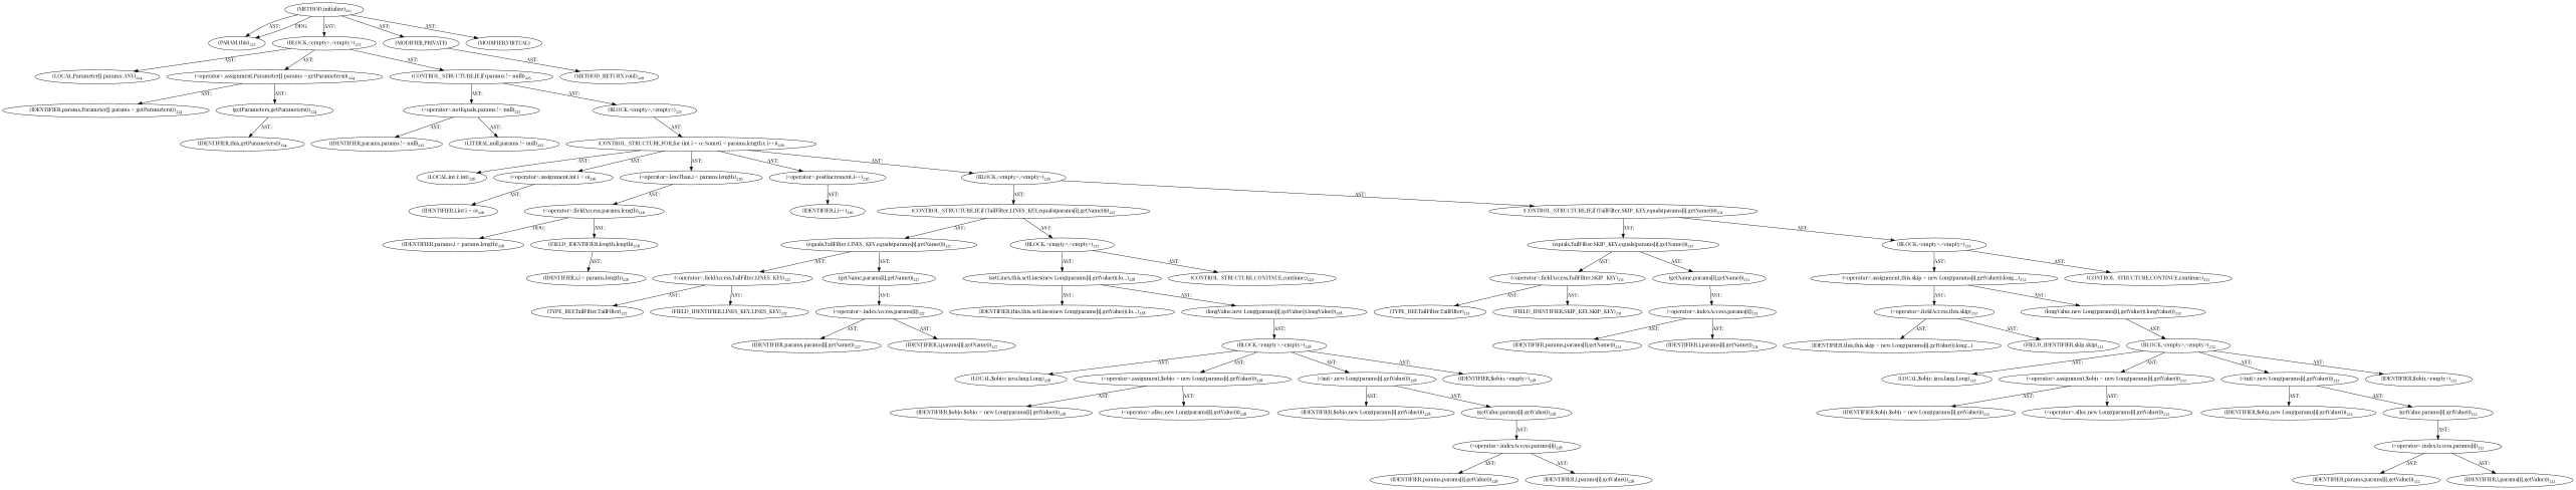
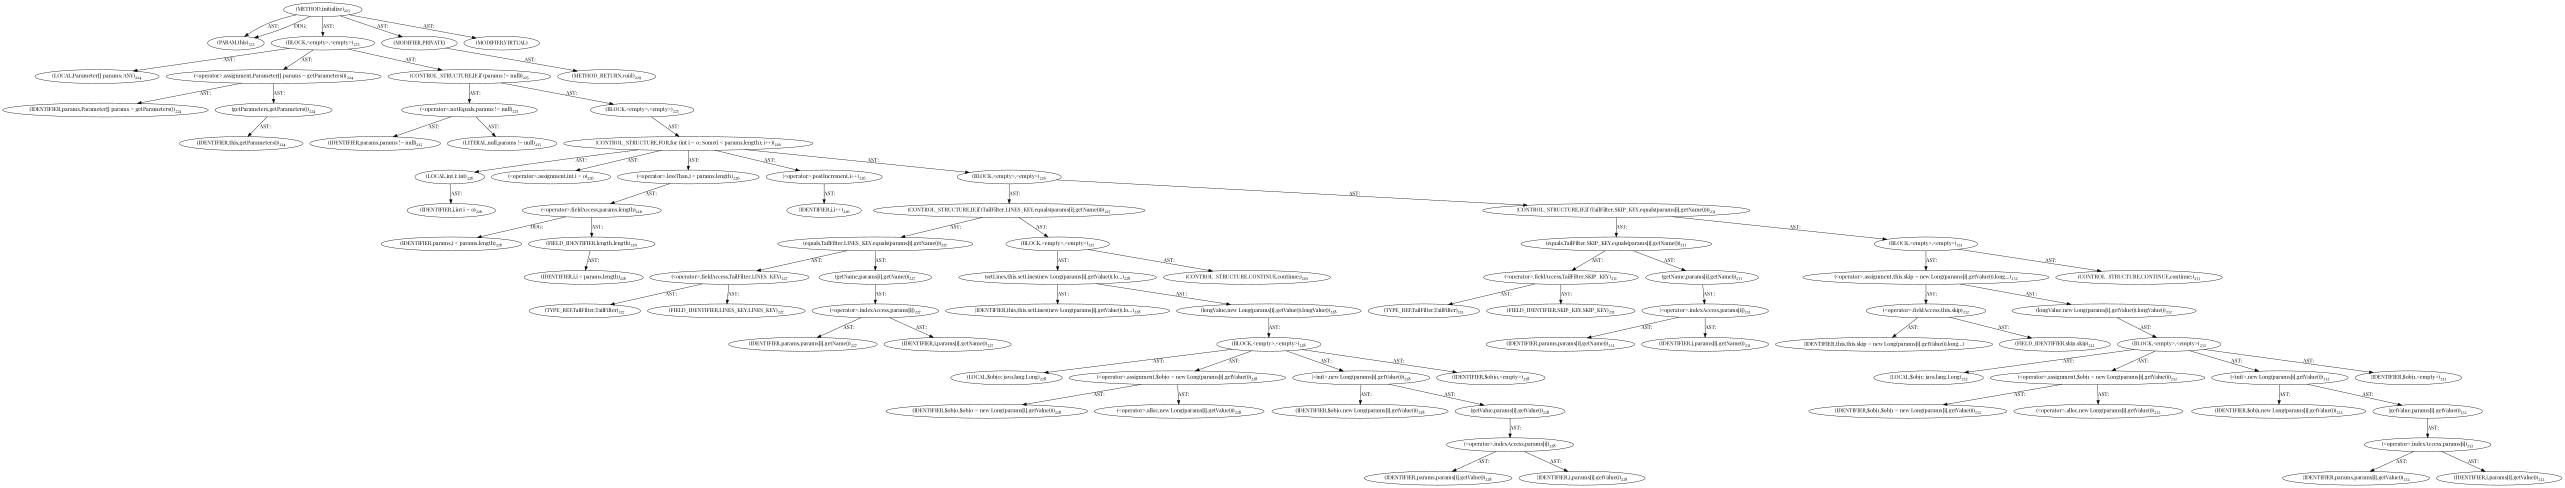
  digraph {
    fontname="Playfair Display"
    node [fontname="Playfair Display"]
    edge [fontname="Playfair Display"]
    n1 [label=<(METHOD,initialize)<SUB>223</SUB>>]
    n2 [label=<(PARAM,this)<SUB>223</SUB>>]
    n3 [label=<(BLOCK,&lt;empty&gt;,&lt;empty&gt;)<SUB>223</SUB>>]
    n4 [label=<(MODIFIER,PRIVATE)>]
    n5 [label=<(MODIFIER,VIRTUAL)>]
    n6 [label=<(LOCAL,Parameter[] params: ANY)<SUB>224</SUB>>]
    n7 [label=<(&lt;operator&gt;.assignment,Parameter[] params = getParameters())<SUB>224</SUB>>]
    n8 [label=<(CONTROL_STRUCTURE,IF,if (params != null))<SUB>225</SUB>>]
    n9 [label=<(METHOD_RETURN,void)<SUB>229</SUB>>]
    n10 [label=<(IDENTIFIER,params,Parameter[] params = getParameters())<SUB>224</SUB>>]
    n11 [label=<(getParameters,getParameters())<SUB>224</SUB>>]
    n12 [label=<(&lt;operator&gt;.notEquals,params != null)<SUB>225</SUB>>]
    n13 [label=<(BLOCK,&lt;empty&gt;,&lt;empty&gt;)<SUB>225</SUB>>]
    n14 [label=<(IDENTIFIER,this,getParameters())<SUB>224</SUB>>]
    n15 [label=<(IDENTIFIER,params,params != null)<SUB>225</SUB>>]
    n16 [label=<(LITERAL,null,params != null)<SUB>225</SUB>>]
    n17 [label=<(CONTROL_STRUCTURE,FOR,for (int i = 0; Some(i &lt; params.length); i++))<SUB>226</SUB>>]
    n18 [label=<(LOCAL,int i: int)<SUB>226</SUB>>]
-   n19 [label=<(&lt;operator&gt;.assignment,int i = 0)<SUB>216</SUB>>]
+   n19 [label=<(&lt;operator&gt;.assignment,int i = 0)<SUB>226</SUB>>]
    n20 [label=<(&lt;operator&gt;.lessThan,i &lt; params.length)<SUB>226</SUB>>]
    n21 [label=<(&lt;operator&gt;.postIncrement,i++)<SUB>226</SUB>>]
    n22 [label=<(BLOCK,&lt;empty&gt;,&lt;empty&gt;)<SUB>226</SUB>>]
    n23 [label=<(IDENTIFIER,i,int i = 0)<SUB>226</SUB>>]
    n24 [label=<(&lt;operator&gt;.fieldAccess,params.length)<SUB>226</SUB>>]
    n25 [label=<(IDENTIFIER,i,i++)<SUB>226</SUB>>]
    n26 [label=<(CONTROL_STRUCTURE,IF,if (TailFilter.LINES_KEY.equals(params[i].getName())))<SUB>227</SUB>>]
    n27 [label=<(CONTROL_STRUCTURE,IF,if (TailFilter.SKIP_KEY.equals(params[i].getName())))<SUB>231</SUB>>]
    n28 [label=<(IDENTIFIER,i,i &lt; params.length)<SUB>226</SUB>>]
    n29 [label=<(IDENTIFIER,params,i &lt; params.length)<SUB>226</SUB>>]
-   n30 [label=<(FIELD_IDENTIFIER,length,length)<SUB>226</SUB>>]
+   n30 [label=<(FIELD_IDENTIFIER,length,length)<SUB>220</SUB>>]
    n31 [label=<(equals,TailFilter.LINES_KEY.equals(params[i].getName()))<SUB>227</SUB>>]
    n32 [label=<(BLOCK,&lt;empty&gt;,&lt;empty&gt;)<SUB>227</SUB>>]
    n33 [label=<(equals,TailFilter.SKIP_KEY.equals(params[i].getName()))<SUB>231</SUB>>]
    n34 [label=<(BLOCK,&lt;empty&gt;,&lt;empty&gt;)<SUB>231</SUB>>]
    n35 [label=<(&lt;operator&gt;.fieldAccess,TailFilter.LINES_KEY)<SUB>227</SUB>>]
    n36 [label=<(getName,params[i].getName())<SUB>227</SUB>>]
    n37 [label=<(setLines,this.setLines(new Long(params[i].getValue()).lo...)<SUB>228</SUB>>]
    n38 [label=<(CONTROL_STRUCTURE,CONTINUE,continue;)<SUB>229</SUB>>]
    n39 [label=<(TYPE_REF,TailFilter,TailFilter)<SUB>227</SUB>>]
    n40 [label=<(FIELD_IDENTIFIER,LINES_KEY,LINES_KEY)<SUB>227</SUB>>]
    n41 [label=<(&lt;operator&gt;.indexAccess,params[i])<SUB>227</SUB>>]
    n42 [label=<(IDENTIFIER,params,params[i].getName())<SUB>227</SUB>>]
    n43 [label=<(IDENTIFIER,i,params[i].getName())<SUB>227</SUB>>]
    n44 [label=<(IDENTIFIER,this,this.setLines(new Long(params[i].getValue()).lo...)<SUB>228</SUB>>]
    n45 [label=<(longValue,new Long(params[i].getValue()).longValue())<SUB>228</SUB>>]
    n46 [label=<(BLOCK,&lt;empty&gt;,&lt;empty&gt;)<SUB>228</SUB>>]
    n47 [label=<(LOCAL,$obj0: java.lang.Long)<SUB>228</SUB>>]
    n48 [label=<(&lt;operator&gt;.assignment,$obj0 = new Long(params[i].getValue()))<SUB>228</SUB>>]
    n49 [label=<(&lt;init&gt;,new Long(params[i].getValue()))<SUB>228</SUB>>]
    n50 [label=<(IDENTIFIER,$obj0,&lt;empty&gt;)<SUB>228</SUB>>]
    n51 [label=<(IDENTIFIER,$obj0,$obj0 = new Long(params[i].getValue()))<SUB>228</SUB>>]
    n52 [label=<(&lt;operator&gt;.alloc,new Long(params[i].getValue()))<SUB>228</SUB>>]
    n53 [label=<(IDENTIFIER,$obj0,new Long(params[i].getValue()))<SUB>228</SUB>>]
    n54 [label=<(getValue,params[i].getValue())<SUB>228</SUB>>]
    n55 [label=<(&lt;operator&gt;.indexAccess,params[i])<SUB>228</SUB>>]
    n56 [label=<(IDENTIFIER,params,params[i].getValue())<SUB>228</SUB>>]
    n57 [label=<(IDENTIFIER,i,params[i].getValue())<SUB>228</SUB>>]
    n58 [label=<(&lt;operator&gt;.fieldAccess,TailFilter.SKIP_KEY)<SUB>231</SUB>>]
    n59 [label=<(getName,params[i].getName())<SUB>231</SUB>>]
    n60 [label=<(&lt;operator&gt;.assignment,this.skip = new Long(params[i].getValue()).long...)<SUB>232</SUB>>]
    n61 [label=<(CONTROL_STRUCTURE,CONTINUE,continue;)<SUB>233</SUB>>]
    n62 [label=<(TYPE_REF,TailFilter,TailFilter)<SUB>231</SUB>>]
    n63 [label=<(FIELD_IDENTIFIER,SKIP_KEY,SKIP_KEY)<SUB>231</SUB>>]
    n64 [label=<(&lt;operator&gt;.indexAccess,params[i])<SUB>231</SUB>>]
    n65 [label=<(IDENTIFIER,params,params[i].getName())<SUB>231</SUB>>]
    n66 [label=<(IDENTIFIER,i,params[i].getName())<SUB>231</SUB>>]
    n67 [label=<(&lt;operator&gt;.fieldAccess,this.skip)<SUB>232</SUB>>]
    n68 [label=<(longValue,new Long(params[i].getValue()).longValue())<SUB>232</SUB>>]
    n69 [label=<(IDENTIFIER,this,this.skip = new Long(params[i].getValue()).long...)>]
    n70 [label=<(FIELD_IDENTIFIER,skip,skip)<SUB>232</SUB>>]
    n71 [label=<(BLOCK,&lt;empty&gt;,&lt;empty&gt;)<SUB>232</SUB>>]
    n72 [label=<(LOCAL,$obj1: java.lang.Long)<SUB>232</SUB>>]
    n73 [label=<(&lt;operator&gt;.assignment,$obj1 = new Long(params[i].getValue()))<SUB>232</SUB>>]
    n74 [label=<(&lt;init&gt;,new Long(params[i].getValue()))<SUB>232</SUB>>]
    n75 [label=<(IDENTIFIER,$obj1,&lt;empty&gt;)<SUB>232</SUB>>]
    n76 [label=<(IDENTIFIER,$obj1,$obj1 = new Long(params[i].getValue()))<SUB>232</SUB>>]
    n77 [label=<(&lt;operator&gt;.alloc,new Long(params[i].getValue()))<SUB>232</SUB>>]
    n78 [label=<(IDENTIFIER,$obj1,new Long(params[i].getValue()))<SUB>232</SUB>>]
    n79 [label=<(getValue,params[i].getValue())<SUB>232</SUB>>]
    n80 [label=<(&lt;operator&gt;.indexAccess,params[i])<SUB>232</SUB>>]
    n81 [label=<(IDENTIFIER,params,params[i].getValue())<SUB>232</SUB>>]
    n82 [label=<(IDENTIFIER,i,params[i].getValue())<SUB>232</SUB>>]
    n1 -> n2 [label="AST: "]
    n1 -> n2 [label="DDG: "]
    n1 -> n3 [label="AST: "]
    n1 -> n4 [label="AST: "]
    n1 -> n5 [label="AST: "]
    n3 -> n6 [label="AST: "]
    n3 -> n7 [label="AST: "]
    n3 -> n8 [label="AST: "]
    n4 -> n9 [label="AST: "]
    n7 -> n10 [label="AST: "]
    n7 -> n11 [label="AST: "]
    n8 -> n12 [label="AST: "]
    n8 -> n13 [label="AST: "]
    n11 -> n14 [label="AST: "]
    n12 -> n15 [label="AST: "]
    n12 -> n16 [label="AST: "]
    n13 -> n17 [label="AST: "]
    n17 -> n18 [label="AST: "]
    n17 -> n19 [label="AST: "]
    n17 -> n20 [label="AST: "]
    n17 -> n21 [label="AST: "]
    n17 -> n22 [label="AST: "]
-   n19 -> n23 [label="AST: "]
+   n18 -> n23 [label="AST: "]
    n20 -> n24 [label="AST: "]
    n21 -> n25 [label="AST: "]
    n22 -> n26 [label="AST: "]
    n22 -> n27 [label="AST: "]
    n24 -> n29 [label="DDG: "]
    n24 -> n30 [label="AST: "]
    n26 -> n31 [label="AST: "]
    n26 -> n32 [label="AST: "]
    n27 -> n33 [label="AST: "]
    n27 -> n34 [label="AST: "]
    n30 -> n28 [label="AST: "]
    n31 -> n35 [label="AST: "]
    n31 -> n36 [label="AST: "]
    n32 -> n37 [label="AST: "]
    n32 -> n38 [label="AST: "]
    n33 -> n58 [label="AST: "]
    n33 -> n59 [label="AST: "]
    n34 -> n60 [label="AST: "]
    n34 -> n61 [label="AST: "]
    n35 -> n39 [label="AST: "]
    n35 -> n40 [label="AST: "]
    n36 -> n41 [label="AST: "]
    n37 -> n44 [label="AST: "]
    n37 -> n45 [label="AST: "]
    n41 -> n42 [label="AST: "]
    n41 -> n43 [label="AST: "]
    n45 -> n46 [label="AST: "]
    n46 -> n47 [label="AST: "]
    n46 -> n48 [label="AST: "]
    n46 -> n49 [label="AST: "]
    n46 -> n50 [label="AST: "]
    n48 -> n51 [label="AST: "]
    n48 -> n52 [label="AST: "]
    n49 -> n53 [label="AST: "]
    n49 -> n54 [label="AST: "]
    n54 -> n55 [label="AST: "]
    n55 -> n56 [label="AST: "]
    n55 -> n57 [label="AST: "]
    n58 -> n62 [label="AST: "]
    n58 -> n63 [label="AST: "]
    n59 -> n64 [label="AST: "]
    n60 -> n67 [label="AST: "]
    n60 -> n68 [label="AST: "]
    n64 -> n65 [label="AST: "]
    n64 -> n66 [label="AST: "]
    n67 -> n69 [label="AST: "]
    n67 -> n70 [label="AST: "]
    n68 -> n71 [label="AST: "]
    n71 -> n72 [label="AST: "]
    n71 -> n73 [label="AST: "]
    n71 -> n74 [label="AST: "]
    n71 -> n75 [label="AST: "]
    n73 -> n76 [label="AST: "]
    n73 -> n77 [label="AST: "]
    n74 -> n78 [label="AST: "]
    n74 -> n79 [label="AST: "]
    n79 -> n80 [label="AST: "]
    n80 -> n81 [label="AST: "]
    n80 -> n82 [label="AST: "]
  }
